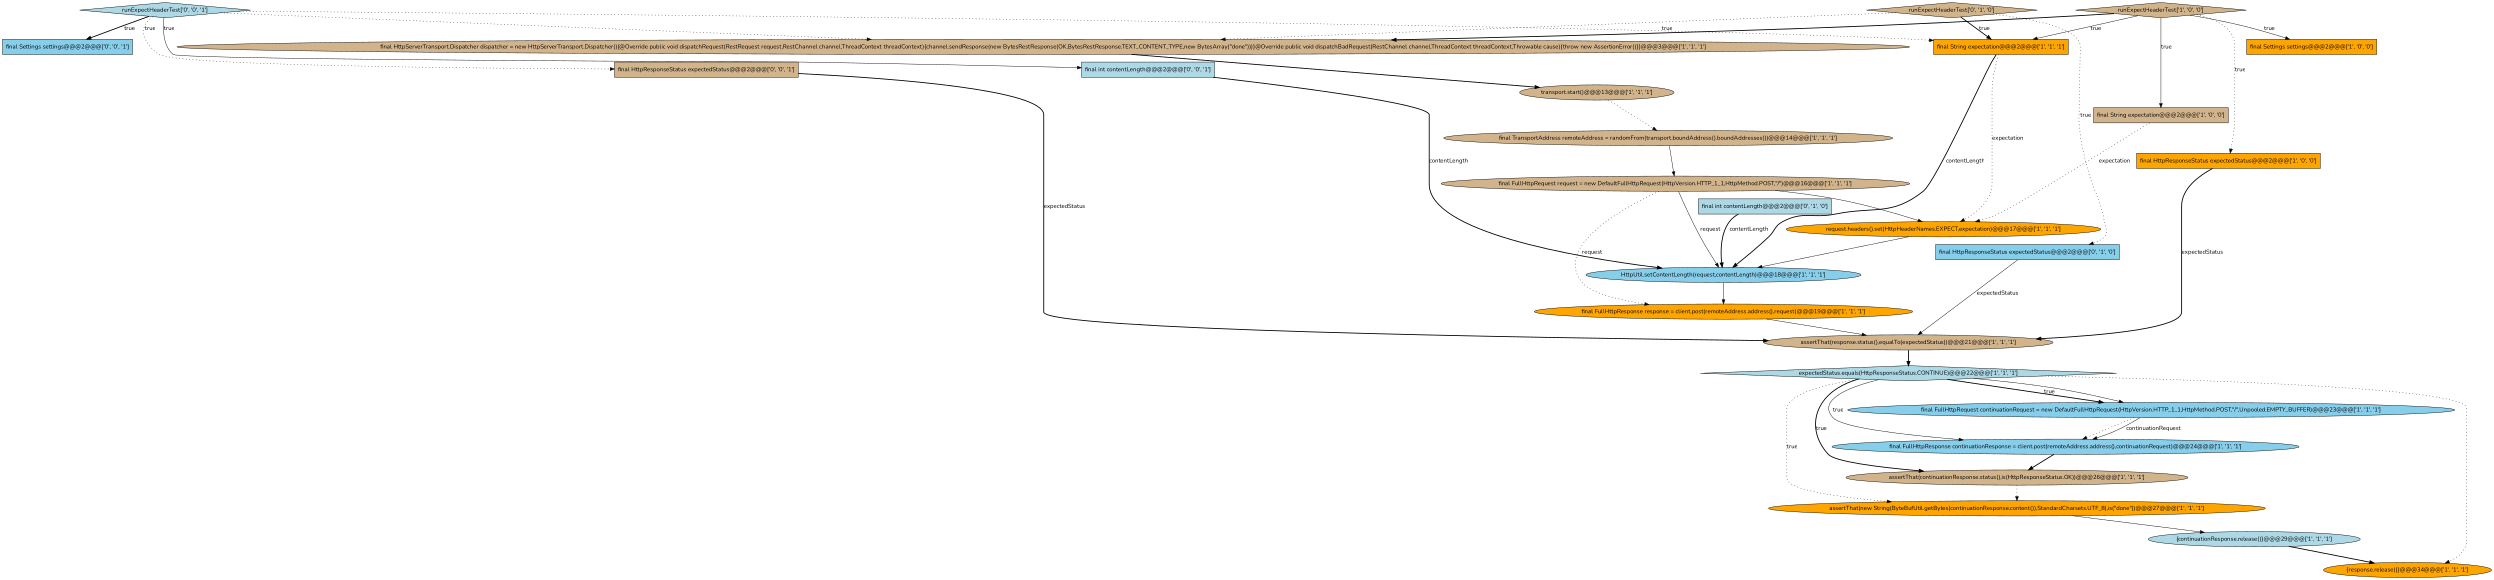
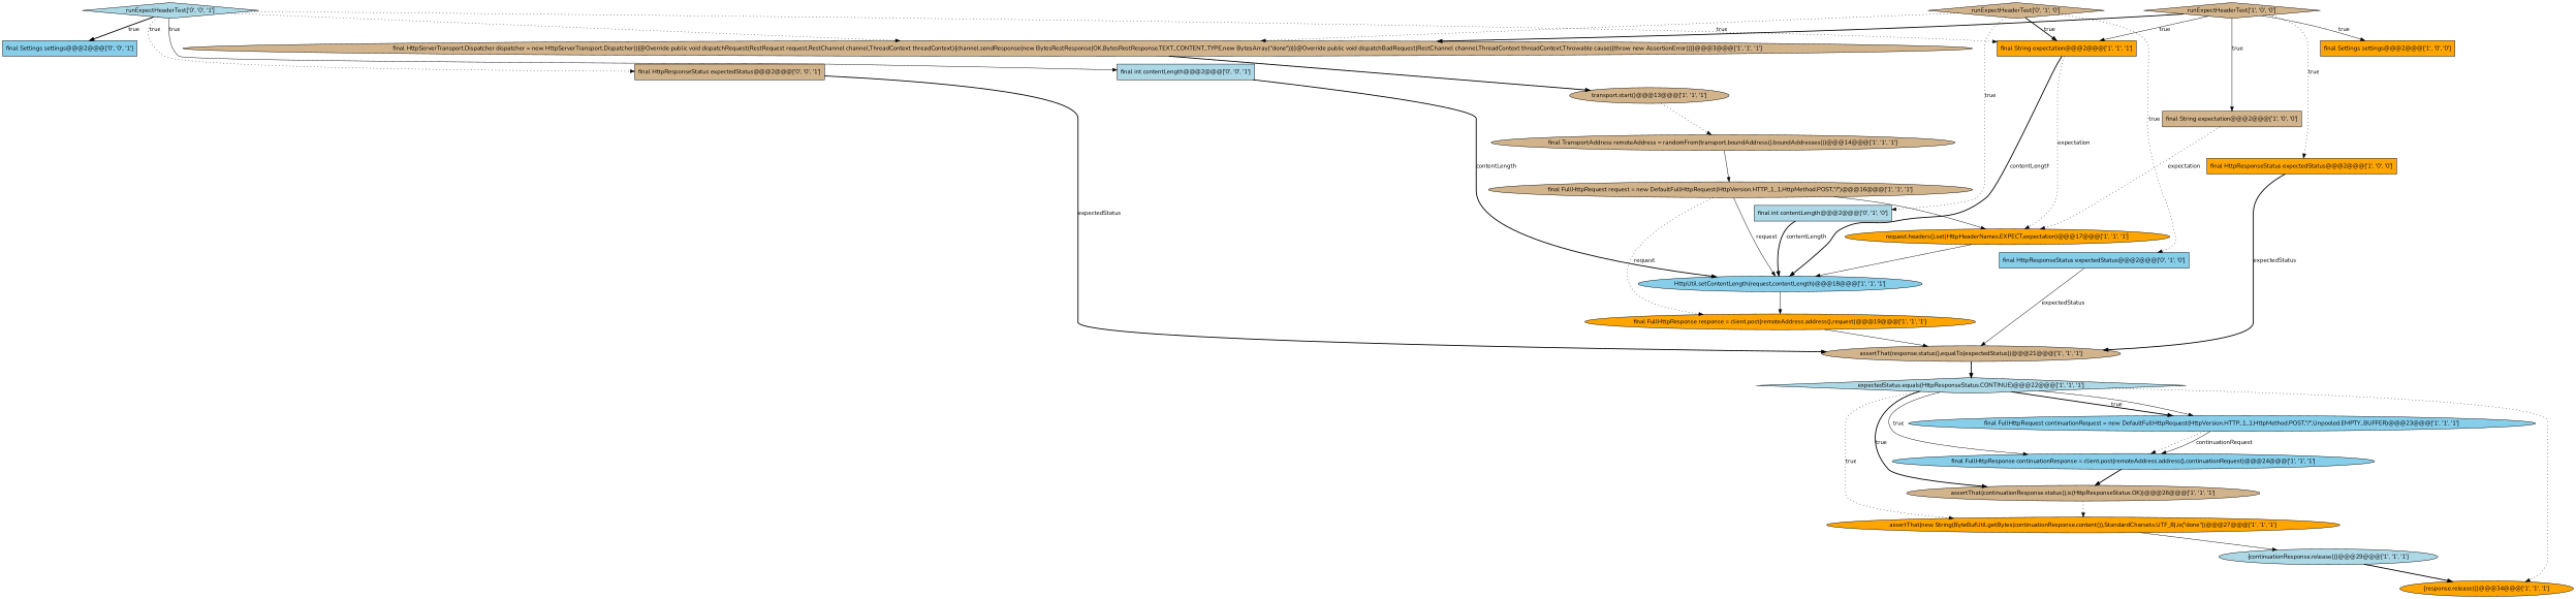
  digraph {
    fontname=Nunito
    node [fillcolor=tan fontname=Nunito shape=ellipse style=filled]
    edge [fontname=Nunito style=dotted]
    n1 [label="final HttpServerTransport.Dispatcher dispatcher = new HttpServerTransport.Dispatcher(){@Override public void dispatchRequest(RestRequest request,RestChannel channel,ThreadContext threadContext){channel.sendResponse(new BytesRestResponse(OK,BytesRestResponse.TEXT_CONTENT_TYPE,new BytesArray(\"done\")))}@Override public void dispatchBadRequest(RestChannel channel,ThreadContext threadContext,Throwable cause){throw new AssertionError()}}@@@3@@@['1', '1', '1']"]
    n2 [label="transport.start()@@@13@@@['1', '1', '1']"]
    n3 [label="final TransportAddress remoteAddress = randomFrom(transport.boundAddress().boundAddresses())@@@14@@@['1', '1', '1']"]
    n4 [fillcolor=lightblue label="runExpectHeaderTest['0', '0', '1']" shape=diamond]
    n5 [fillcolor=orange label="final String expectation@@@2@@@['1', '1', '1']" shape=box]
    n6 [fillcolor=lightblue label="final int contentLength@@@2@@@['0', '0', '1']" shape=box]
    n7 [label="final HttpResponseStatus expectedStatus@@@2@@@['0', '0', '1']" shape=box]
    n8 [fillcolor=skyblue label="final Settings settings@@@2@@@['0', '0', '1']" shape=box]
    n9 [fillcolor=skyblue label="HttpUtil.setContentLength(request,contentLength)@@@18@@@['1', '1', '1']"]
    n10 [fillcolor=orange label="request.headers().set(HttpHeaderNames.EXPECT,expectation)@@@17@@@['1', '1', '1']"]
    n11 [label="assertThat(response.status(),equalTo(expectedStatus))@@@21@@@['1', '1', '1']"]
    n12 [fillcolor=lightblue label="{continuationResponse.release()}@@@29@@@['1', '1', '1']"]
    n13 [fillcolor=orange label="{response.release()}@@@34@@@['1', '1', '1']"]
    n14 [fillcolor=orange label="final HttpResponseStatus expectedStatus@@@2@@@['1', '0', '0']" shape=box]
    n15 [fillcolor=lightblue label="expectedStatus.equals(HttpResponseStatus.CONTINUE)@@@22@@@['1', '1', '1']" shape=diamond]
    n16 [label="assertThat(continuationResponse.status(),is(HttpResponseStatus.OK))@@@26@@@['1', '1', '1']"]
    n17 [fillcolor=orange label="assertThat(new String(ByteBufUtil.getBytes(continuationResponse.content()),StandardCharsets.UTF_8),is(\"done\"))@@@27@@@['1', '1', '1']"]
    n18 [fillcolor=skyblue label="final FullHttpRequest continuationRequest = new DefaultFullHttpRequest(HttpVersion.HTTP_1_1,HttpMethod.POST,\"/\",Unpooled.EMPTY_BUFFER)@@@23@@@['1', '1', '1']"]
    n19 [fillcolor=skyblue label="final FullHttpResponse continuationResponse = client.post(remoteAddress.address(),continuationRequest)@@@24@@@['1', '1', '1']"]
    n20 [fillcolor=orange label="final FullHttpResponse response = client.post(remoteAddress.address(),request)@@@19@@@['1', '1', '1']"]
    n21 [label="final FullHttpRequest request = new DefaultFullHttpRequest(HttpVersion.HTTP_1_1,HttpMethod.POST,\"/\")@@@16@@@['1', '1', '1']"]
    n22 [fillcolor=lightblue label="final int contentLength@@@2@@@['0', '1', '0']" shape=box]
    n23 [label="final String expectation@@@2@@@['1', '0', '0']" shape=box]
    n24 [label="runExpectHeaderTest['1', '0', '0']" shape=diamond]
    n25 [fillcolor=orange label="final Settings settings@@@2@@@['1', '0', '0']" shape=box]
    n26 [fillcolor=skyblue label="final HttpResponseStatus expectedStatus@@@2@@@['0', '1', '0']" shape=box]
    n27 [label="runExpectHeaderTest['0', '1', '0']" shape=diamond]
    n1 -> n2 [style=bold]
    n2 -> n3
    n3 -> n21 [style=solid]
    n4 -> n1
    n4 -> n5 [label=true]
    n4 -> n6 [label=true style=solid]
    n4 -> n7 [label=true]
    n4 -> n8 [label=true style=bold]
    n5 -> n9 [label=contentLength style=bold]
    n5 -> n10 [label=expectation]
    n6 -> n9 [label=contentLength style=bold]
    n7 -> n11 [label=expectedStatus style=bold]
    n9 -> n20 [style=solid]
    n10 -> n9 [style=solid]
    n11 -> n15 [style=bold]
    n12 -> n13 [style=bold]
    n14 -> n11 [label=expectedStatus style=bold]
    n15 -> n13
    n15 -> n16 [label=true style=bold]
    n15 -> n17 [label=true]
    n15 -> n18 [label=true style=bold]
    n15 -> n18 [style=solid]
    n15 -> n19 [label=true style=solid]
    n16 -> n17
    n17 -> n12 [style=solid]
    n18 -> n19
    n18 -> n19 [label=continuationRequest style=solid]
    n19 -> n16 [style=bold]
    n20 -> n11 [style=solid]
    n21 -> n9 [label=request style=solid]
    n21 -> n10 [style=solid]
    n21 -> n20 [label=request]
    n22 -> n9 [label=contentLength style=bold]
    n23 -> n10 [label=expectation]
    n24 -> n1 [style=bold]
    n24 -> n5 [label=true style=solid]
    n24 -> n14 [label=true]
    n24 -> n23 [label=true style=solid]
    n24 -> n25 [label=true style=solid]
    n26 -> n11 [label=expectedStatus style=solid]
    n27 -> n1
    n27 -> n5 [label=true style=bold]
+   n27 -> n22 [label=true]
    n27 -> n26 [label=true]
  }
